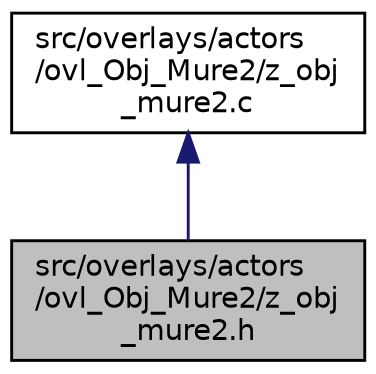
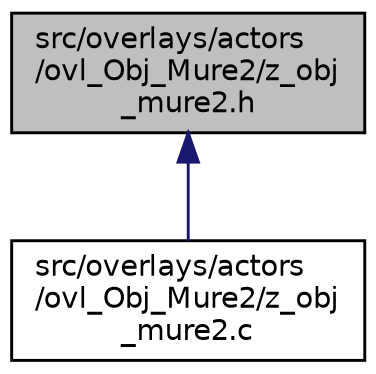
  digraph {
    node [color=black fontname=Helvetica fontsize=10 shape=record style=filled]
    n1 [fillcolor=grey75 fontcolor=black height=0.2 label="src/overlays/actors\l/ovl_Obj_Mure2/z_obj\l_mure2.h" width=0.4]
    n2 [fillcolor=white height=0.2 label="src/overlays/actors\l/ovl_Obj_Mure2/z_obj\l_mure2.c" width=0.4]
-   n2 -> n1 [color=midnightblue dir=back fontname=Helvetica fontsize=10 labelfontname=Helvetica labelfontsize=10 style=solid]
+   n1 -> n2 [color=midnightblue dir=back fontname=Helvetica fontsize=10 labelfontname=Helvetica labelfontsize=10 style=solid]
  }
